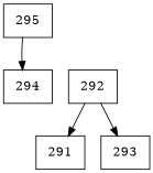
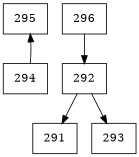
  digraph {
    node [shape=record]
    n1 [label="{295}"]
    n2 [label="{294}"]
+   n3 [label="{296}"]
    n4 [label="{292}"]
    n5 [label="{291}"]
    n6 [label="{293}"]
-   n1 -> n2
+   n2 -> n1
+   n3 -> n4
    n4 -> n5
    n4 -> n6
  }
